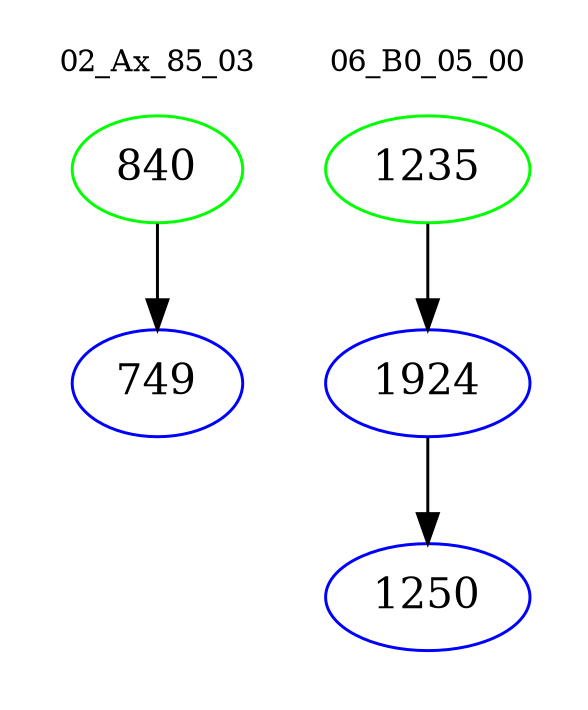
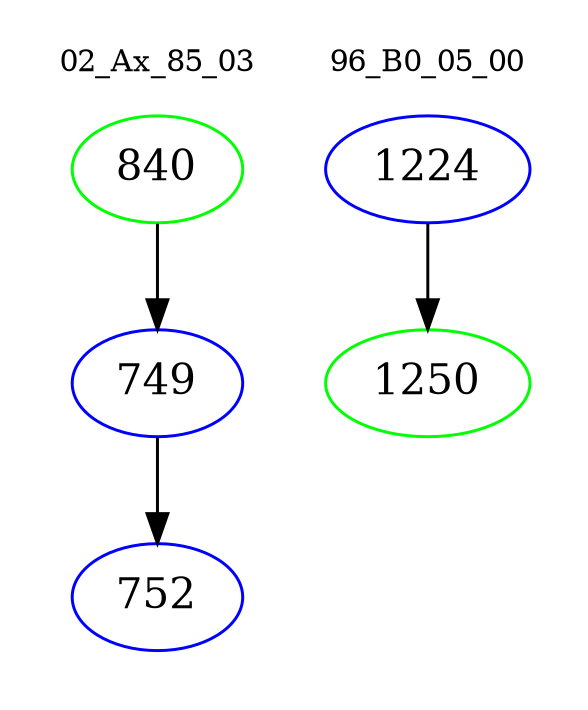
  digraph {
    node [color=blue]
    edge [color=black]
    n1 [color=green label=840]
    n2 [label=749]
-   n4 [color=green label=1235]
-   n5 [label=1924]
-   n6 [label=1250]
+   n3 [label=752]
+   n5 [label=1224]
+   n6 [color=green label=1250]
    subgraph cluster_1 {
      color=white
      fontsize=10
      label="02_Ax_85_03"
      n1
      n2
+     n3
    }
    subgraph cluster_2 {
      color=white
      fontsize=10
-     label="06_B0_05_00"
-     n4
+     label="96_B0_05_00"
      n5
      n6
    }
    n1 -> n2
-   n4 -> n5
+   n2 -> n3
    n5 -> n6
  }
